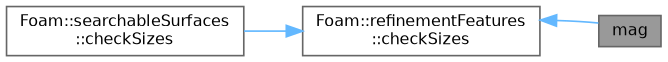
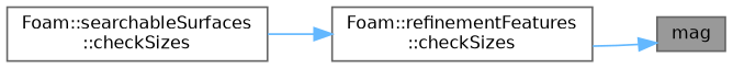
  digraph {
    rankdir=RL
    node [color=grey40 fillcolor=white fontname=Helvetica fontsize=10 shape=box style=filled]
    edge [color=steelblue1 dir=back fontname=Helvetica fontsize=10 labelfontname=Helvetica labelfontsize=10 style=solid]
    n1 [color=gray40 fillcolor=grey60 fontcolor=black height=0.2 label=mag width=0.4]
    n2 [height=0.2 label="Foam::refinementFeatures\l::checkSizes" width=0.4]
    n3 [height=0.2 label="Foam::searchableSurfaces\l::checkSizes" width=0.4]
-   n2 -> n1
+   n1 -> n2
    n2 -> n3
  }
